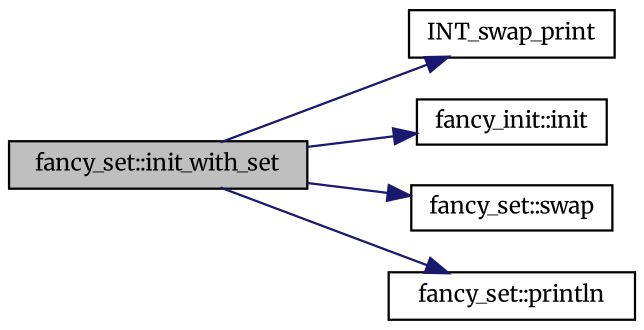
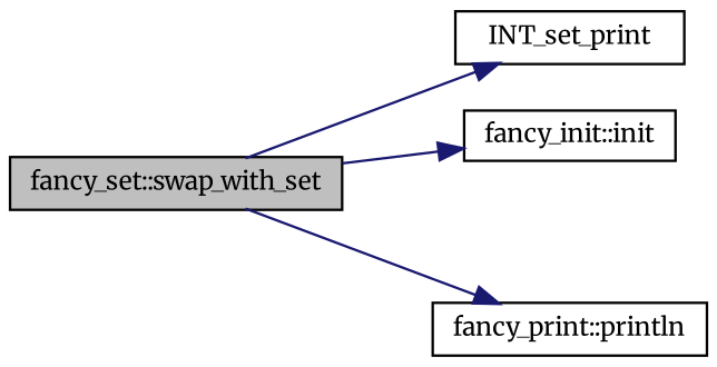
  digraph {
    fontname=Merriweather
    rankdir=LR
    node [color=black fillcolor=white fontname=Merriweather fontsize=10 shape=record style=filled]
    edge [color=midnightblue fontname=Merriweather fontsize=10 labelfontname=Helvetica labelfontsize=10 style=solid]
-   n1 [fillcolor=grey75 fontcolor=black height=0.2 label="fancy_set::init_with_set" width=0.4]
-   n2 [height=0.2 label=INT_swap_print width=0.4]
+   n1 [fillcolor=grey75 fontcolor=black height=0.2 label="fancy_set::swap_with_set" width=0.4]
+   n2 [height=0.2 label=INT_set_print width=0.4]
    n3 [height=0.2 label="fancy_init::init" width=0.4]
-   n4 [height=0.2 label="fancy_set::swap" width=0.4]
-   n5 [height=0.2 label="fancy_set::println" width=0.4]
+   n5 [height=0.2 label="fancy_print::println" width=0.4]
    n1 -> n2
    n1 -> n3
-   n1 -> n4
    n1 -> n5
  }
